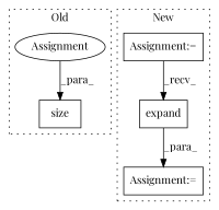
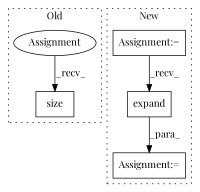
  digraph {
    fontname="Playfair Display"
    node [a=32 fontname="Playfair Display" l=1 shape=box]
    edge [fontname="Playfair Display"]
    n1 [l="5,1" label=size s="1804,1810"]
    n2 [a=34 label=Assignment s=1809 shape=ellipse]
    n3 [l="7,1" label=expand s="1851,1874"]
    n4 [a=7 label="Assignment:=" s=1821]
    n5 [a=7 label="Assignment:=" s=1684]
    subgraph cluster_1 {
      label=Old
      style=dotted
      n1
      n2
    }
    subgraph cluster_2 {
      label=New
      style=dotted
      n3
      n4
      n5
    }
-   n2 -> n1 [label=_para_]
+   n2 -> n1 [label=_recv_]
    n3 -> n4 [label=_para_]
    n5 -> n3 [label=_recv_]
  }
